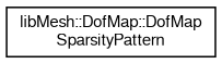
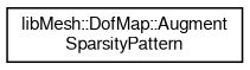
  digraph {
    rankdir=LR
-   n1 [color=black fillcolor=white fontname=FreeSans fontsize=10 height=0.2 label="libMesh::DofMap::DofMap\lSparsityPattern" shape=record style=filled width=0.4]
+   n1 [color=black fillcolor=white fontname=FreeSans fontsize=10 height=0.2 label="libMesh::DofMap::Augment\lSparsityPattern" shape=record style=filled width=0.4]
  }
